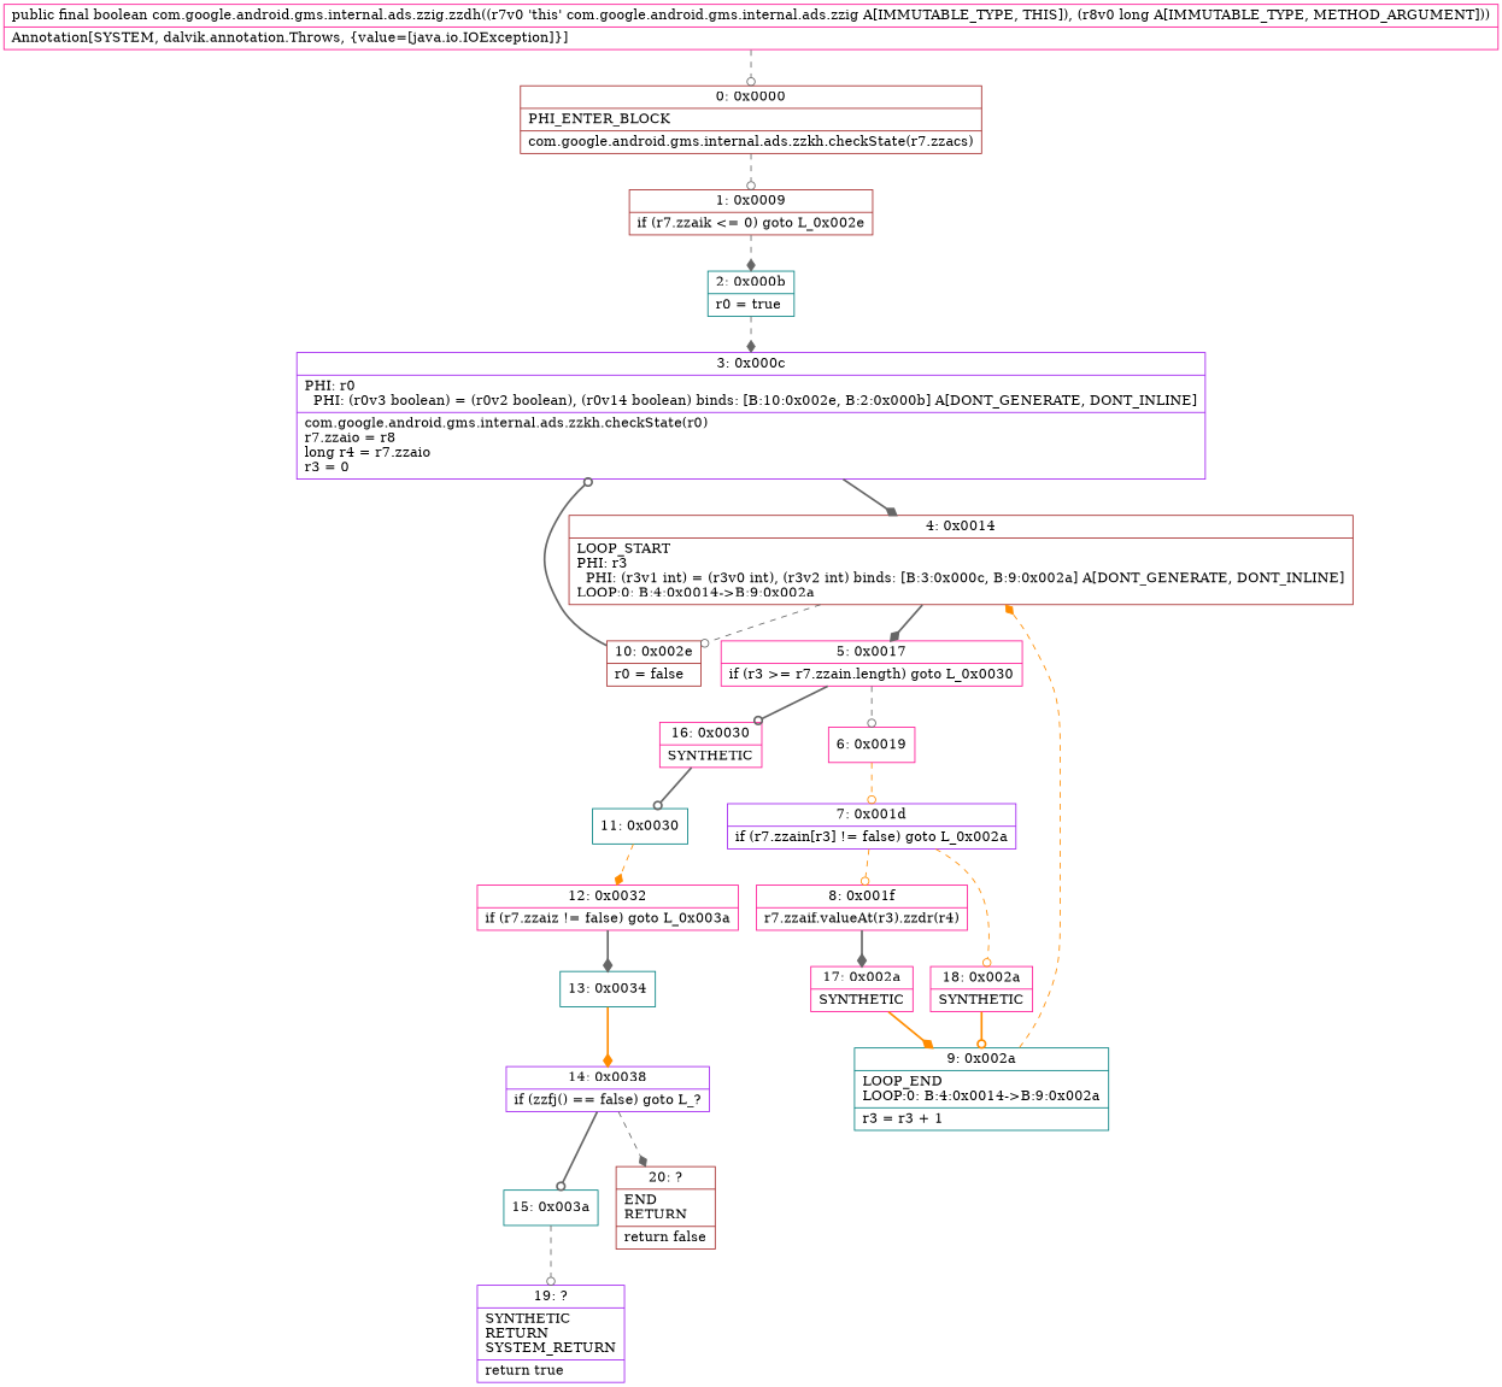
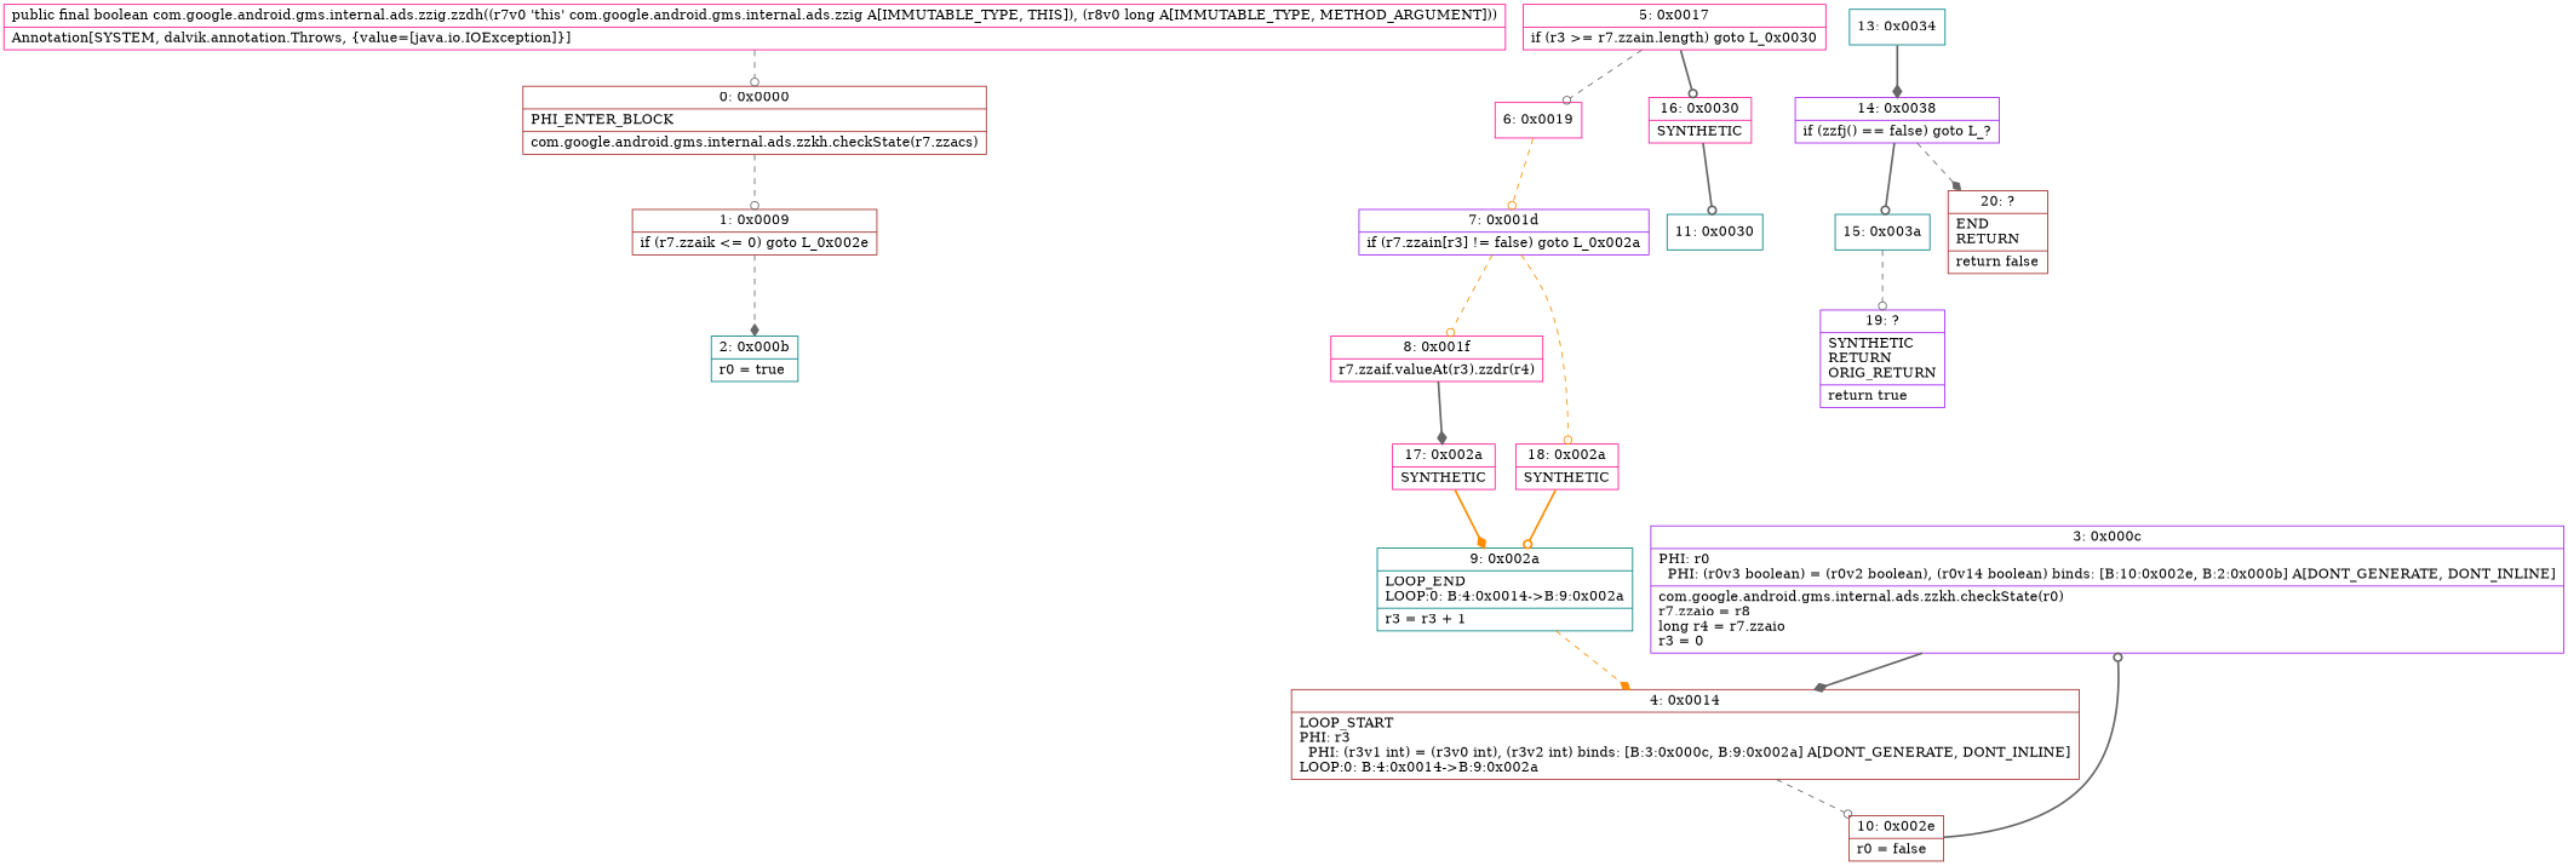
  digraph {
    node [color=deeppink shape=record]
    edge [arrowhead=odot color=gray40 style=dashed]
    n1 [color=brown label="{0\:\ 0x0000|PHI_ENTER_BLOCK\l|com.google.android.gms.internal.ads.zzkh.checkState(r7.zzacs)\l}"]
    n2 [color=brown label="{1\:\ 0x0009|if (r7.zzaik \<= 0) goto L_0x002e\l}"]
    n3 [color=teal label="{2\:\ 0x000b|r0 = true\l}"]
    n4 [color=purple label="{3\:\ 0x000c|PHI: r0 \l  PHI: (r0v3 boolean) = (r0v2 boolean), (r0v14 boolean) binds: [B:10:0x002e, B:2:0x000b] A[DONT_GENERATE, DONT_INLINE]\l|com.google.android.gms.internal.ads.zzkh.checkState(r0)\lr7.zzaio = r8\llong r4 = r7.zzaio\lr3 = 0\l}"]
    n5 [color=brown label="{10\:\ 0x002e|r0 = false\l}"]
    n6 [color=brown label="{4\:\ 0x0014|LOOP_START\lPHI: r3 \l  PHI: (r3v1 int) = (r3v0 int), (r3v2 int) binds: [B:3:0x000c, B:9:0x002a] A[DONT_GENERATE, DONT_INLINE]\lLOOP:0: B:4:0x0014\-\>B:9:0x002a\l}"]
    n7 [label="{5\:\ 0x0017|if (r3 \>= r7.zzain.length) goto L_0x0030\l}"]
    n8 [label="{6\:\ 0x0019}"]
    n9 [label="{16\:\ 0x0030|SYNTHETIC\l}"]
    n10 [color=purple label="{7\:\ 0x001d|if (r7.zzain[r3] != false) goto L_0x002a\l}"]
    n11 [color=teal label="{11\:\ 0x0030}"]
    n12 [label="{8\:\ 0x001f|r7.zzaif.valueAt(r3).zzdr(r4)\l}"]
    n13 [label="{18\:\ 0x002a|SYNTHETIC\l}"]
    n14 [label="{17\:\ 0x002a|SYNTHETIC\l}"]
    n15 [color=teal label="{9\:\ 0x002a|LOOP_END\lLOOP:0: B:4:0x0014\-\>B:9:0x002a\l|r3 = r3 + 1\l}"]
-   n16 [label="{12\:\ 0x0032|if (r7.zzaiz != false) goto L_0x003a\l}"]
    n17 [color=teal label="{13\:\ 0x0034}"]
    n18 [color=purple label="{14\:\ 0x0038|if (zzfj() == false) goto L_?\l}"]
    n19 [color=teal label="{15\:\ 0x003a}"]
-   n20 [color=purple label="{19\:\ ?|SYNTHETIC\lRETURN\lSYSTEM_RETURN\l|return true\l}"]
+   n20 [color=purple label="{19\:\ ?|SYNTHETIC\lRETURN\lORIG_RETURN\l|return true\l}"]
    n21 [color=brown label="{20\:\ ?|END\lRETURN\l|return false\l}"]
    n22 [label="{public final boolean com.google.android.gms.internal.ads.zzig.zzdh((r7v0 'this' com.google.android.gms.internal.ads.zzig A[IMMUTABLE_TYPE, THIS]), (r8v0 long A[IMMUTABLE_TYPE, METHOD_ARGUMENT]))  | Annotation[SYSTEM, dalvik.annotation.Throws, \{value=[java.io.IOException]\}]\l}"]
    n1 -> n2
    n2 -> n3 [arrowhead=diamond]
-   n3 -> n4 [arrowhead=diamond]
    n4 -> n6 [arrowhead=diamond style=bold]
    n5 -> n4 [style=bold]
    n6 -> n5
-   n6 -> n7 [arrowhead=diamond style=bold]
    n7 -> n8
    n7 -> n9 [style=bold]
    n8 -> n10 [color=darkorange]
    n9 -> n11 [style=bold]
    n10 -> n12 [color=darkorange]
    n10 -> n13 [color=darkorange]
-   n11 -> n16 [arrowhead=diamond color=darkorange]
    n12 -> n14 [arrowhead=diamond style=bold]
    n13 -> n15 [color=darkorange style=bold]
    n14 -> n15 [arrowhead=diamond color=darkorange style=bold]
    n15 -> n6 [arrowhead=diamond color=darkorange]
-   n16 -> n17 [arrowhead=diamond style=bold]
-   n17 -> n18 [arrowhead=diamond color=darkorange style=bold]
+   n17 -> n18 [arrowhead=diamond style=bold]
    n18 -> n19 [style=bold]
    n18 -> n21 [arrowhead=diamond]
    n19 -> n20
    n22 -> n1
  }
